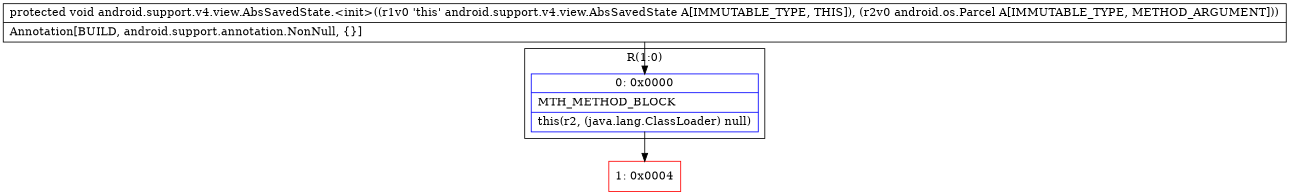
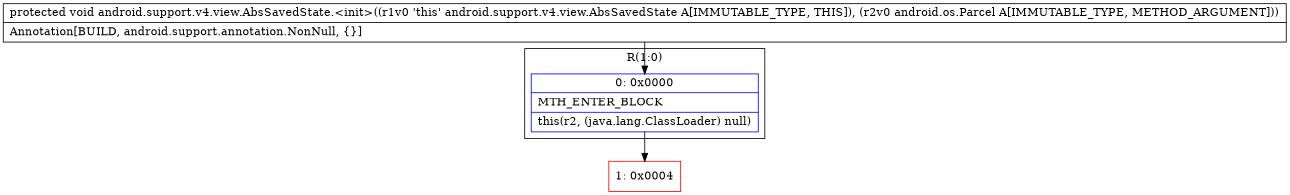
  digraph {
    node [shape=record]
-   n1 [color=blue label="{0\:\ 0x0000|MTH_METHOD_BLOCK\l|this(r2, (java.lang.ClassLoader) null)\l}"]
+   n1 [color=blue label="{0\:\ 0x0000|MTH_ENTER_BLOCK\l|this(r2, (java.lang.ClassLoader) null)\l}"]
    n2 [color=red label="{1\:\ 0x0004}"]
    n3 [label="{protected void android.support.v4.view.AbsSavedState.\<init\>((r1v0 'this' android.support.v4.view.AbsSavedState A[IMMUTABLE_TYPE, THIS]), (r2v0 android.os.Parcel A[IMMUTABLE_TYPE, METHOD_ARGUMENT]))  | Annotation[BUILD, android.support.annotation.NonNull, \{\}]\l}"]
    subgraph cluster_1 {
      label="R(1:0)"
      n1
    }
    n1 -> n2
    n3 -> n1
  }
